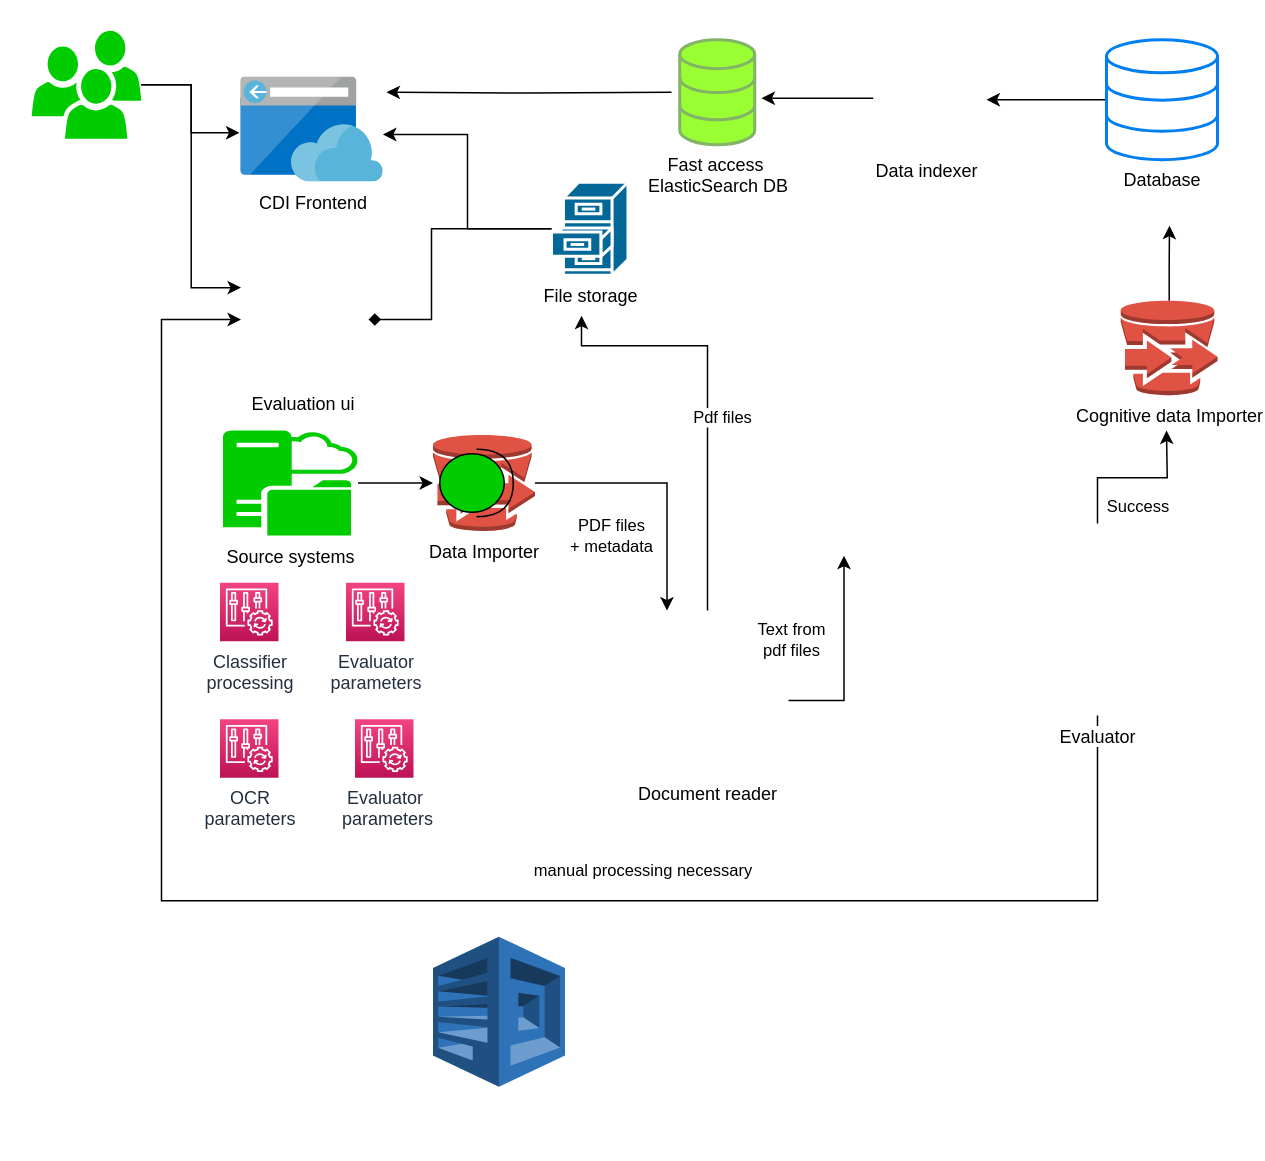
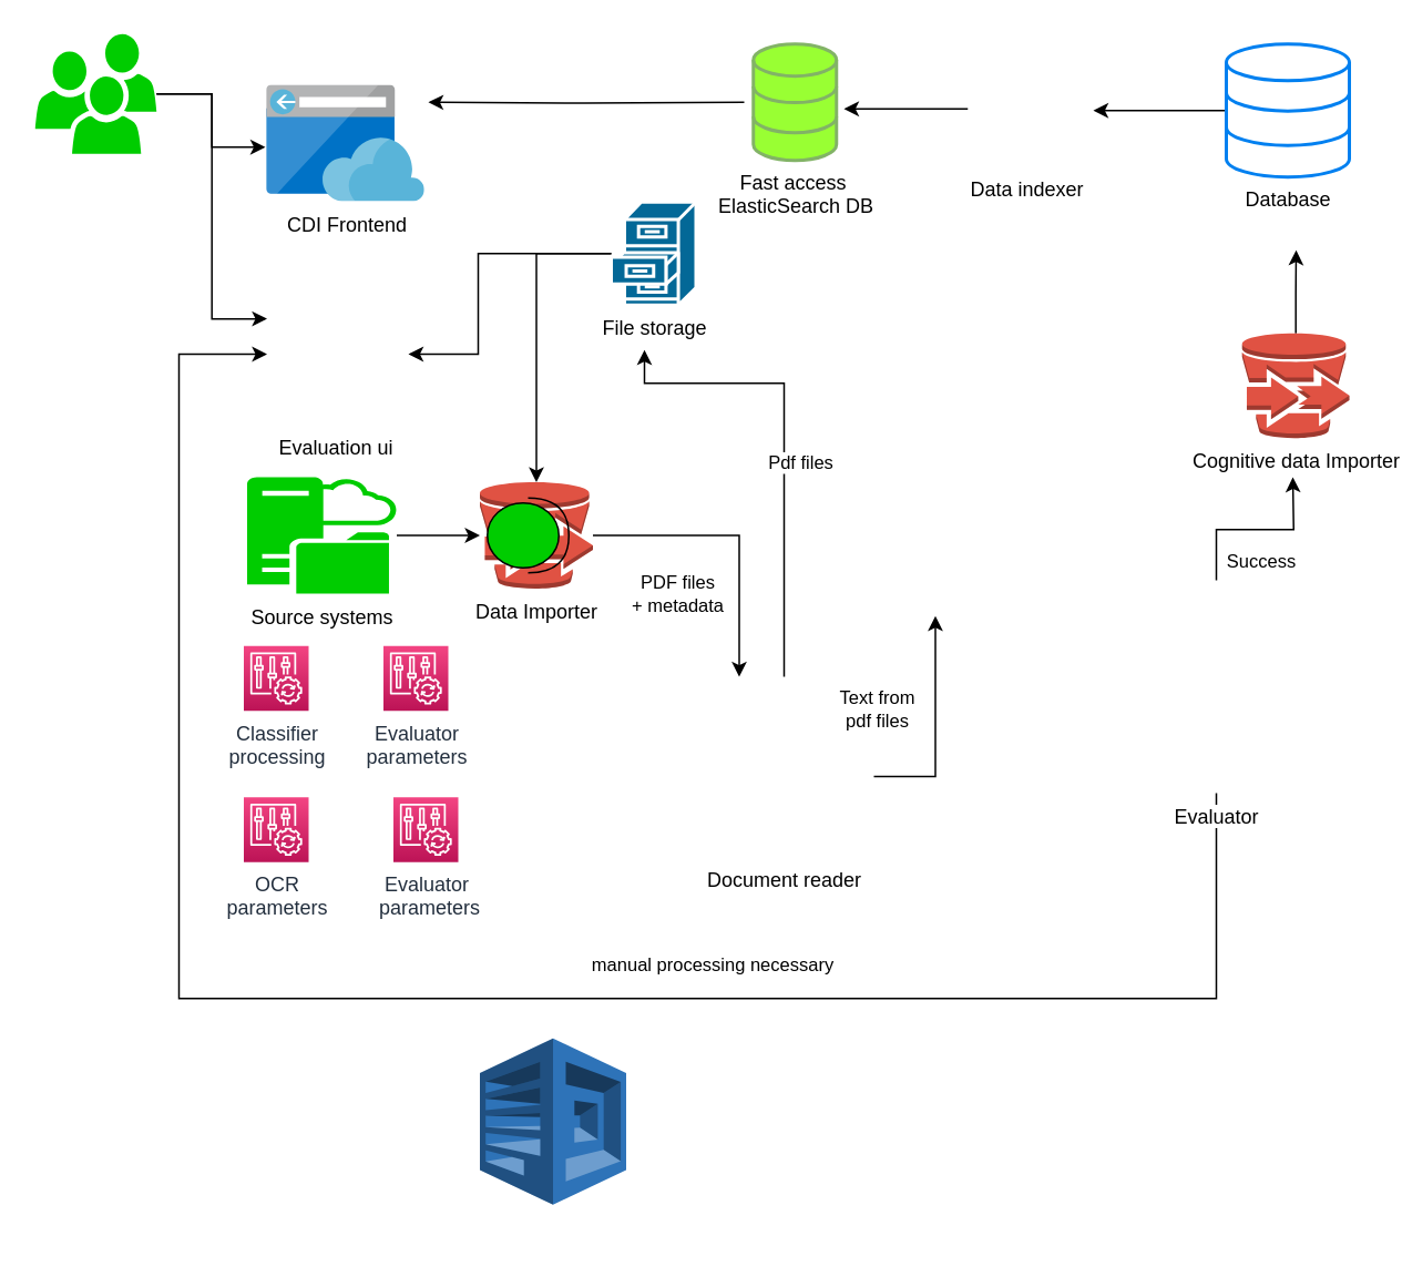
  <mxCell id="0" />
  <mxCell id="1" parent="0" />
  <mxCell id="2" style="edgeStyle=orthogonalEdgeStyle;rounded=0;orthogonalLoop=1;jettySize=auto;html=1;" parent="1" source="3" target="5" edge="1"><mxGeometry relative="1" as="geometry" /></mxCell>
  <mxCell id="3" value="Source systems" style="shadow=0;dashed=0;html=1;labelPosition=center;verticalLabelPosition=bottom;verticalAlign=top;align=center;strokeColor=#82b366;shape=mxgraph.mscae.system_center.cloud_distribution_point;fillColor=#00CC00;strokeColor=none;" parent="1" vertex="1"><mxGeometry x="148" y="286.5" width="90" height="70" as="geometry" /></mxCell>
  <mxCell id="4" value="PDF files &lt;br&gt;+ metadata" style="edgeStyle=orthogonalEdgeStyle;rounded=0;orthogonalLoop=1;jettySize=auto;html=1;entryX=0.25;entryY=0;entryDx=0;entryDy=0;" parent="1" source="5" target="13" edge="1"><mxGeometry x="0.422" y="-37" relative="1" as="geometry"><mxPoint as="offset" /></mxGeometry></mxCell>
  <mxCell id="5" value="Data Importer" style="outlineConnect=0;dashed=0;verticalLabelPosition=bottom;verticalAlign=top;align=center;html=1;shape=mxgraph.aws3.import_export;fillColor=#E05243;gradientColor=none;" parent="1" vertex="1"><mxGeometry x="288" y="289.5" width="68" height="64" as="geometry" /></mxCell>
  <mxCell id="6" value="CDI Frontend" style="aspect=fixed;html=1;perimeter=none;align=center;shadow=0;dashed=0;image;fontSize=12;image=img/lib/mscae/App_Service_Frontend.svg;" parent="1" vertex="1"><mxGeometry x="160" y="51" width="95" height="70" as="geometry" /></mxCell>
  <mxCell id="7" value="Evaluation ui&amp;nbsp;" style="shape=image;html=1;verticalAlign=top;verticalLabelPosition=bottom;labelBackgroundColor=#ffffff;imageAspect=0;aspect=fixed;image=https://cdn4.iconfinder.com/data/icons/technology-83/1000/app_frontend_end_front_front-end_front_end_development-128.png" parent="1" vertex="1"><mxGeometry x="160" y="170" width="85" height="85" as="geometry" /></mxCell>
  <mxCell id="8" style="edgeStyle=orthogonalEdgeStyle;rounded=0;orthogonalLoop=1;jettySize=auto;html=1;" parent="1" source="9" edge="1"><mxGeometry relative="1" as="geometry"><mxPoint x="657" y="66" as="targetPoint" /></mxGeometry></mxCell>
  <mxCell id="9" value="Database" style="html=1;verticalLabelPosition=bottom;align=center;labelBackgroundColor=#ffffff;verticalAlign=top;strokeWidth=2;strokeColor=#0080F0;fillColor=#ffffff;shadow=0;dashed=0;shape=mxgraph.ios7.icons.data;" parent="1" vertex="1"><mxGeometry x="737" y="26" width="74" height="80" as="geometry" /></mxCell>
  <mxCell id="10" style="edgeStyle=orthogonalEdgeStyle;rounded=0;orthogonalLoop=1;jettySize=auto;html=1;entryX=1.021;entryY=0.143;entryDx=0;entryDy=0;entryPerimeter=0;" parent="1" target="6" edge="1"><mxGeometry relative="1" as="geometry"><mxPoint x="447" y="61" as="sourcePoint" /></mxGeometry></mxCell>
  <mxCell id="11" value="Fast access&amp;nbsp;&lt;br&gt;ElasticSearch DB&lt;br&gt;" style="html=1;verticalLabelPosition=bottom;align=center;labelBackgroundColor=#ffffff;verticalAlign=top;strokeWidth=2;strokeColor=#82b366;fillColor=#99FF33;shadow=0;dashed=0;shape=mxgraph.ios7.icons.data;" parent="1" vertex="1"><mxGeometry x="452.5" y="26" width="50" height="70" as="geometry" /></mxCell>
  <mxCell id="12" value="Text from &lt;br&gt;pdf files" style="edgeStyle=orthogonalEdgeStyle;rounded=0;orthogonalLoop=1;jettySize=auto;html=1;" parent="1" source="13" edge="1"><mxGeometry x="0.176" y="35" relative="1" as="geometry"><mxPoint x="562" y="370" as="targetPoint" /><Array as="points"><mxPoint x="562" y="466.5" /></Array><mxPoint as="offset" /></mxGeometry></mxCell>
  <mxCell id="13" value="Document reader" style="shape=image;html=1;verticalAlign=top;verticalLabelPosition=bottom;labelBackgroundColor=#ffffff;imageAspect=0;aspect=fixed;image=https://cdn1.iconfinder.com/data/icons/hawcons/32/698858-icon-128-document-scan-128.png;fillColor=#99FF33;" parent="1" vertex="1"><mxGeometry x="417" y="406.5" width="108" height="108" as="geometry" /></mxCell>
  <mxCell id="14" value="Success" style="edgeStyle=orthogonalEdgeStyle;rounded=0;orthogonalLoop=1;jettySize=auto;html=1;" parent="1" source="16" edge="1"><mxGeometry x="0.056" y="-19" relative="1" as="geometry"><mxPoint x="777" y="286.5" as="targetPoint" /><mxPoint as="offset" /></mxGeometry></mxCell>
  <mxCell id="15" value="manual processing necessary" style="edgeStyle=orthogonalEdgeStyle;rounded=0;orthogonalLoop=1;jettySize=auto;html=1;entryX=0;entryY=0.5;entryDx=0;entryDy=0;" parent="1" source="16" target="7" edge="1"><mxGeometry x="-0.28" y="-20" relative="1" as="geometry"><mxPoint x="107" y="210" as="targetPoint" /><Array as="points"><mxPoint x="731" y="600" /><mxPoint x="107" y="600" /><mxPoint x="107" y="213" /></Array><mxPoint x="1" as="offset" /></mxGeometry></mxCell>
  <mxCell id="16" value="Evaluator" style="shape=image;html=1;verticalAlign=top;verticalLabelPosition=bottom;labelBackgroundColor=#ffffff;imageAspect=0;aspect=fixed;image=https://cdn3.iconfinder.com/data/icons/analytic-investment-and-balanced-scorecard/512/628_Balance_decision_justice_law_scale-128.png;fillColor=#99FF33;" parent="1" vertex="1"><mxGeometry x="667" y="348.5" width="128" height="128" as="geometry" /></mxCell>
  <mxCell id="17" style="edgeStyle=orthogonalEdgeStyle;rounded=0;orthogonalLoop=1;jettySize=auto;html=1;" parent="1" source="18" edge="1"><mxGeometry relative="1" as="geometry"><mxPoint x="779" y="150" as="targetPoint" /></mxGeometry></mxCell>
  <mxCell id="18" value="Cognitive data Importer" style="outlineConnect=0;dashed=0;verticalLabelPosition=bottom;verticalAlign=top;align=center;html=1;shape=mxgraph.aws3.import_export;fillColor=#E05243;gradientColor=none;" parent="1" vertex="1"><mxGeometry x="746.5" y="200" width="64.5" height="63" as="geometry" /></mxCell>
  <mxCell id="19" style="edgeStyle=orthogonalEdgeStyle;rounded=0;orthogonalLoop=1;jettySize=auto;html=1;" parent="1" source="20" edge="1"><mxGeometry relative="1" as="geometry"><mxPoint x="507" y="65" as="targetPoint" /></mxGeometry></mxCell>
  <mxCell id="20" value="Data indexer" style="shape=image;html=1;verticalAlign=top;verticalLabelPosition=bottom;labelBackgroundColor=#ffffff;imageAspect=0;aspect=fixed;image=https://cdn1.iconfinder.com/data/icons/business-management-freebies/24/Hierarchy_Organization_Structure_Business_Management-128.png;fillColor=#99FF33;" parent="1" vertex="1"><mxGeometry x="581.5" y="30" width="70" height="70" as="geometry" /></mxCell>
  <mxCell id="21" style="edgeStyle=orthogonalEdgeStyle;rounded=0;orthogonalLoop=1;jettySize=auto;html=1;entryX=-0.011;entryY=0.529;entryDx=0;entryDy=0;entryPerimeter=0;" parent="1" source="23" target="6" edge="1"><mxGeometry relative="1" as="geometry" /></mxCell>
  <mxCell id="22" style="edgeStyle=orthogonalEdgeStyle;rounded=0;orthogonalLoop=1;jettySize=auto;html=1;entryX=0;entryY=0.25;entryDx=0;entryDy=0;" parent="1" source="23" target="7" edge="1"><mxGeometry relative="1" as="geometry" /></mxCell>
  <mxCell id="23" value="" style="pointerEvents=1;shadow=0;dashed=0;html=1;strokeColor=none;labelPosition=center;verticalLabelPosition=bottom;verticalAlign=top;outlineConnect=0;align=center;shape=mxgraph.office.users.users;fillColor=#00CC00;" parent="1" vertex="1"><mxGeometry x="20.5" y="20" width="73" height="72" as="geometry" /></mxCell>
  <mxCell id="24" value="Classifier &lt;br&gt;processing" style="outlineConnect=0;fontColor=#232F3E;gradientColor=#F34482;gradientDirection=north;fillColor=#BC1356;strokeColor=#ffffff;dashed=0;verticalLabelPosition=bottom;verticalAlign=top;align=center;html=1;fontSize=12;fontStyle=0;aspect=fixed;shape=mxgraph.aws4.resourceIcon;resIcon=mxgraph.aws4.config;" parent="1" vertex="1"><mxGeometry x="146" y="388" width="39" height="39" as="geometry" /></mxCell>
  <mxCell id="25" value="OCR &lt;br&gt;parameters" style="outlineConnect=0;fontColor=#232F3E;gradientColor=#F34482;gradientDirection=north;fillColor=#BC1356;strokeColor=#ffffff;dashed=0;verticalLabelPosition=bottom;verticalAlign=top;align=center;html=1;fontSize=12;fontStyle=0;aspect=fixed;shape=mxgraph.aws4.resourceIcon;resIcon=mxgraph.aws4.config;" parent="1" vertex="1"><mxGeometry x="146" y="479" width="39" height="39" as="geometry" /></mxCell>
  <mxCell id="26" value="Evaluator&lt;br&gt;&amp;nbsp;parameters" style="outlineConnect=0;fontColor=#232F3E;gradientColor=#F34482;gradientDirection=north;fillColor=#BC1356;strokeColor=#ffffff;dashed=0;verticalLabelPosition=bottom;verticalAlign=top;align=center;html=1;fontSize=12;fontStyle=0;aspect=fixed;shape=mxgraph.aws4.resourceIcon;resIcon=mxgraph.aws4.config;" parent="1" vertex="1"><mxGeometry x="236" y="479" width="39" height="39" as="geometry" /></mxCell>
  <mxCell id="27" value="Evaluator &lt;br&gt;parameters" style="outlineConnect=0;fontColor=#232F3E;gradientColor=#F34482;gradientDirection=north;fillColor=#BC1356;strokeColor=#ffffff;dashed=0;verticalLabelPosition=bottom;verticalAlign=top;align=center;html=1;fontSize=12;fontStyle=0;aspect=fixed;shape=mxgraph.aws4.resourceIcon;resIcon=mxgraph.aws4.config;" parent="1" vertex="1"><mxGeometry x="230" y="388" width="39" height="39" as="geometry" /></mxCell>
- <mxCell id="28" style="edgeStyle=orthogonalEdgeStyle;rounded=0;orthogonalLoop=1;jettySize=auto;html=1;entryX=0.996;entryY=0.545;entryDx=0;entryDy=0;entryPerimeter=0;" parent="1" source="30" target="6" edge="1"><mxGeometry relative="1" as="geometry" /></mxCell>
- <mxCell id="29" style="edgeStyle=orthogonalEdgeStyle;rounded=0;orthogonalLoop=1;jettySize=auto;html=1;entryX=1;entryY=0.5;entryDx=0;entryDy=0;endArrow=diamond;" parent="1" source="30" target="7" edge="1"><mxGeometry relative="1" as="geometry"><Array as="points"><mxPoint x="287" y="152" /><mxPoint x="287" y="213" /></Array></mxGeometry></mxCell>
+ <mxCell id="28" style="edgeStyle=orthogonalEdgeStyle;rounded=0;orthogonalLoop=1;jettySize=auto;html=1;" parent="1" source="30" target="5" edge="1"><mxGeometry relative="1" as="geometry" /></mxCell>
+ <mxCell id="29" style="edgeStyle=orthogonalEdgeStyle;rounded=0;orthogonalLoop=1;jettySize=auto;html=1;entryX=1;entryY=0.5;entryDx=0;entryDy=0;" parent="1" source="30" target="7" edge="1"><mxGeometry relative="1" as="geometry"><Array as="points"><mxPoint x="287" y="152" /><mxPoint x="287" y="213" /></Array></mxGeometry></mxCell>
  <mxCell id="30" value="File storage" style="shape=mxgraph.cisco.storage.file_cabinet;html=1;dashed=0;fillColor=#036897;strokeColor=#ffffff;strokeWidth=2;verticalLabelPosition=bottom;verticalAlign=top" parent="1" vertex="1"><mxGeometry x="367" y="121" width="51" height="62" as="geometry" /></mxCell>
  <mxCell id="31" value="Pdf files" style="edgeStyle=orthogonalEdgeStyle;rounded=0;orthogonalLoop=1;jettySize=auto;html=1;" parent="1" source="13" edge="1"><mxGeometry x="-0.077" y="-10" relative="1" as="geometry"><mxPoint x="471.333" y="406.5" as="sourcePoint" /><mxPoint x="387" y="210" as="targetPoint" /><Array as="points"><mxPoint x="471" y="230" /><mxPoint x="387" y="230" /></Array><mxPoint as="offset" /></mxGeometry></mxCell>
  <mxCell id="32" value="" style="shape=providedRequiredInterface;html=1;verticalLabelPosition=bottom;fillColor=#00CC00;" parent="1" vertex="1"><mxGeometry x="292.5" y="299" width="49" height="45" as="geometry" /></mxCell>
  <mxCell id="33" value="" style="shape=image;html=1;verticalAlign=top;verticalLabelPosition=bottom;labelBackgroundColor=#ffffff;imageAspect=0;aspect=fixed;image=https://cdn0.iconfinder.com/data/icons/tuts/128/google_translate.png;fillColor=#00CC00;" parent="1" vertex="1"><mxGeometry x="477.5" y="624" width="128" height="128" as="geometry" /></mxCell>
  <mxCell id="34" value="" style="outlineConnect=0;dashed=0;verticalLabelPosition=bottom;verticalAlign=top;align=center;html=1;shape=mxgraph.aws3.polly;fillColor=#2E73B8;gradientColor=none;" parent="1" vertex="1"><mxGeometry x="288" y="624" width="88" height="100" as="geometry" /></mxCell>
